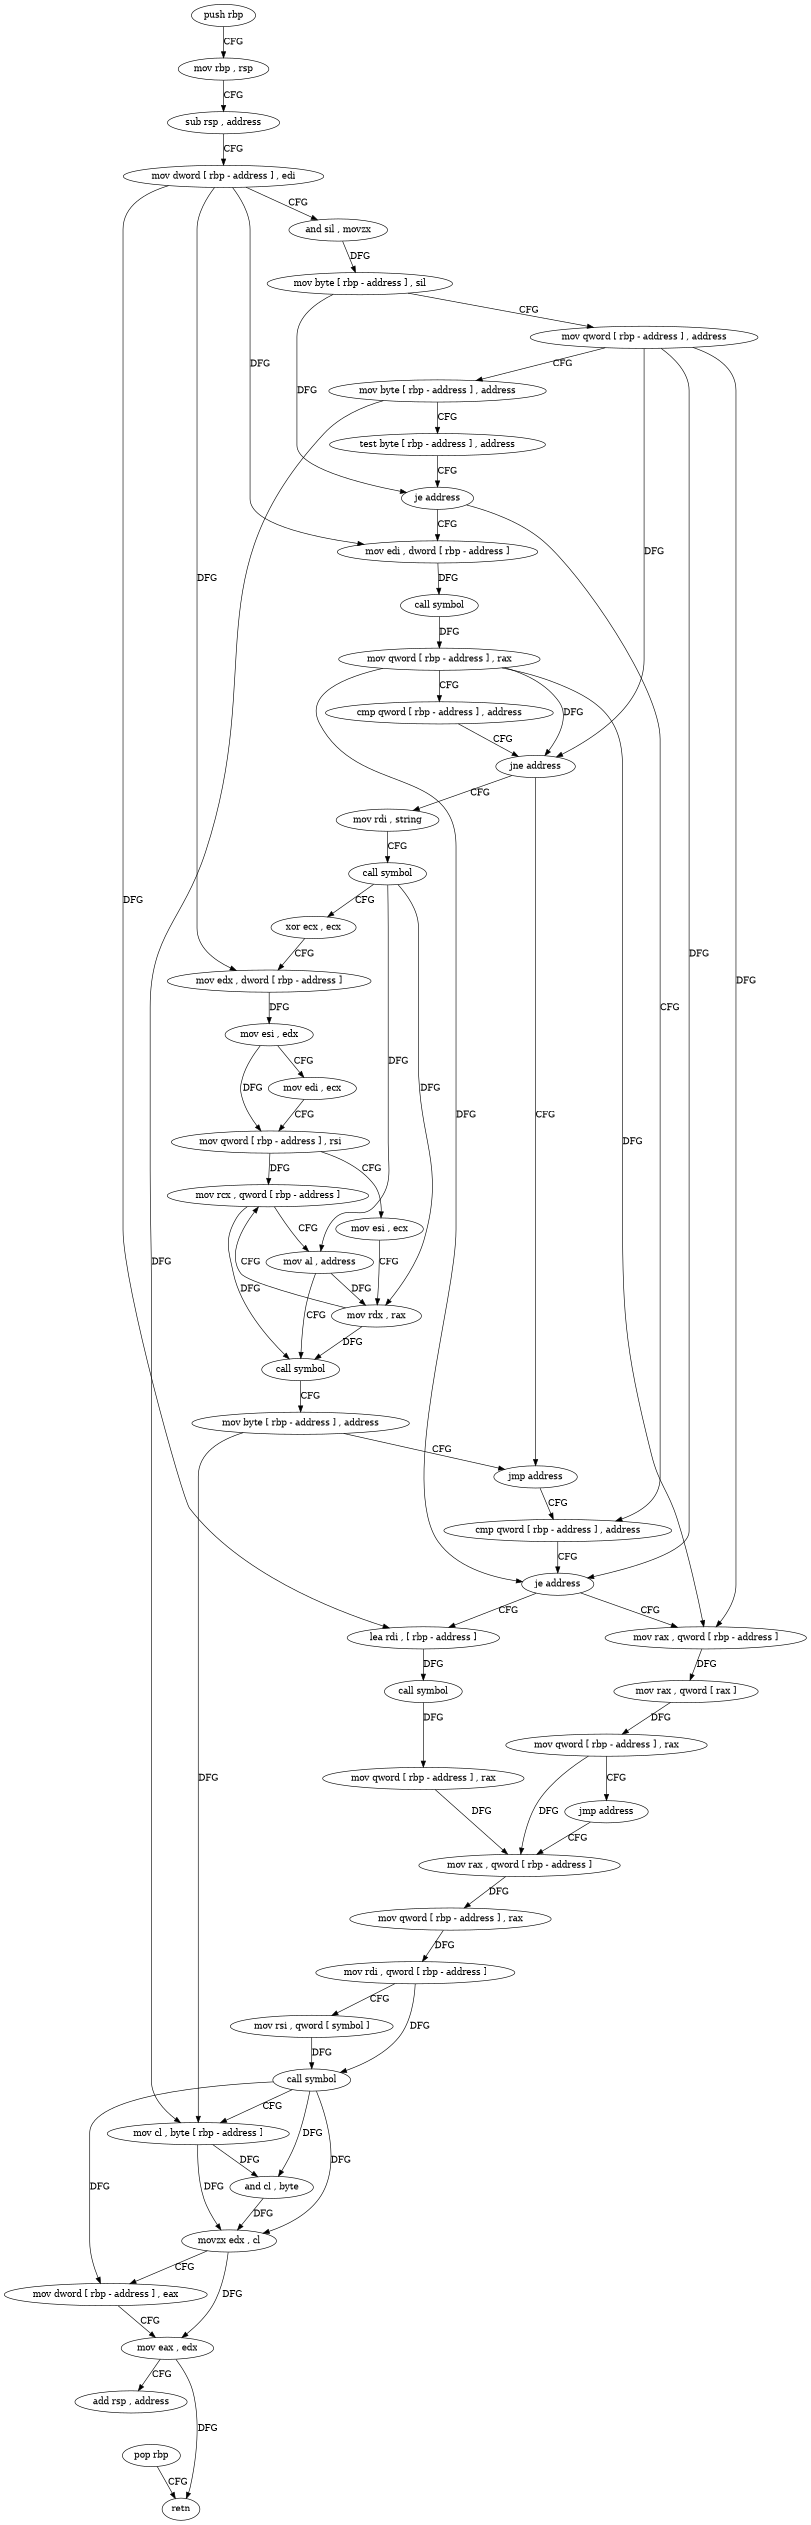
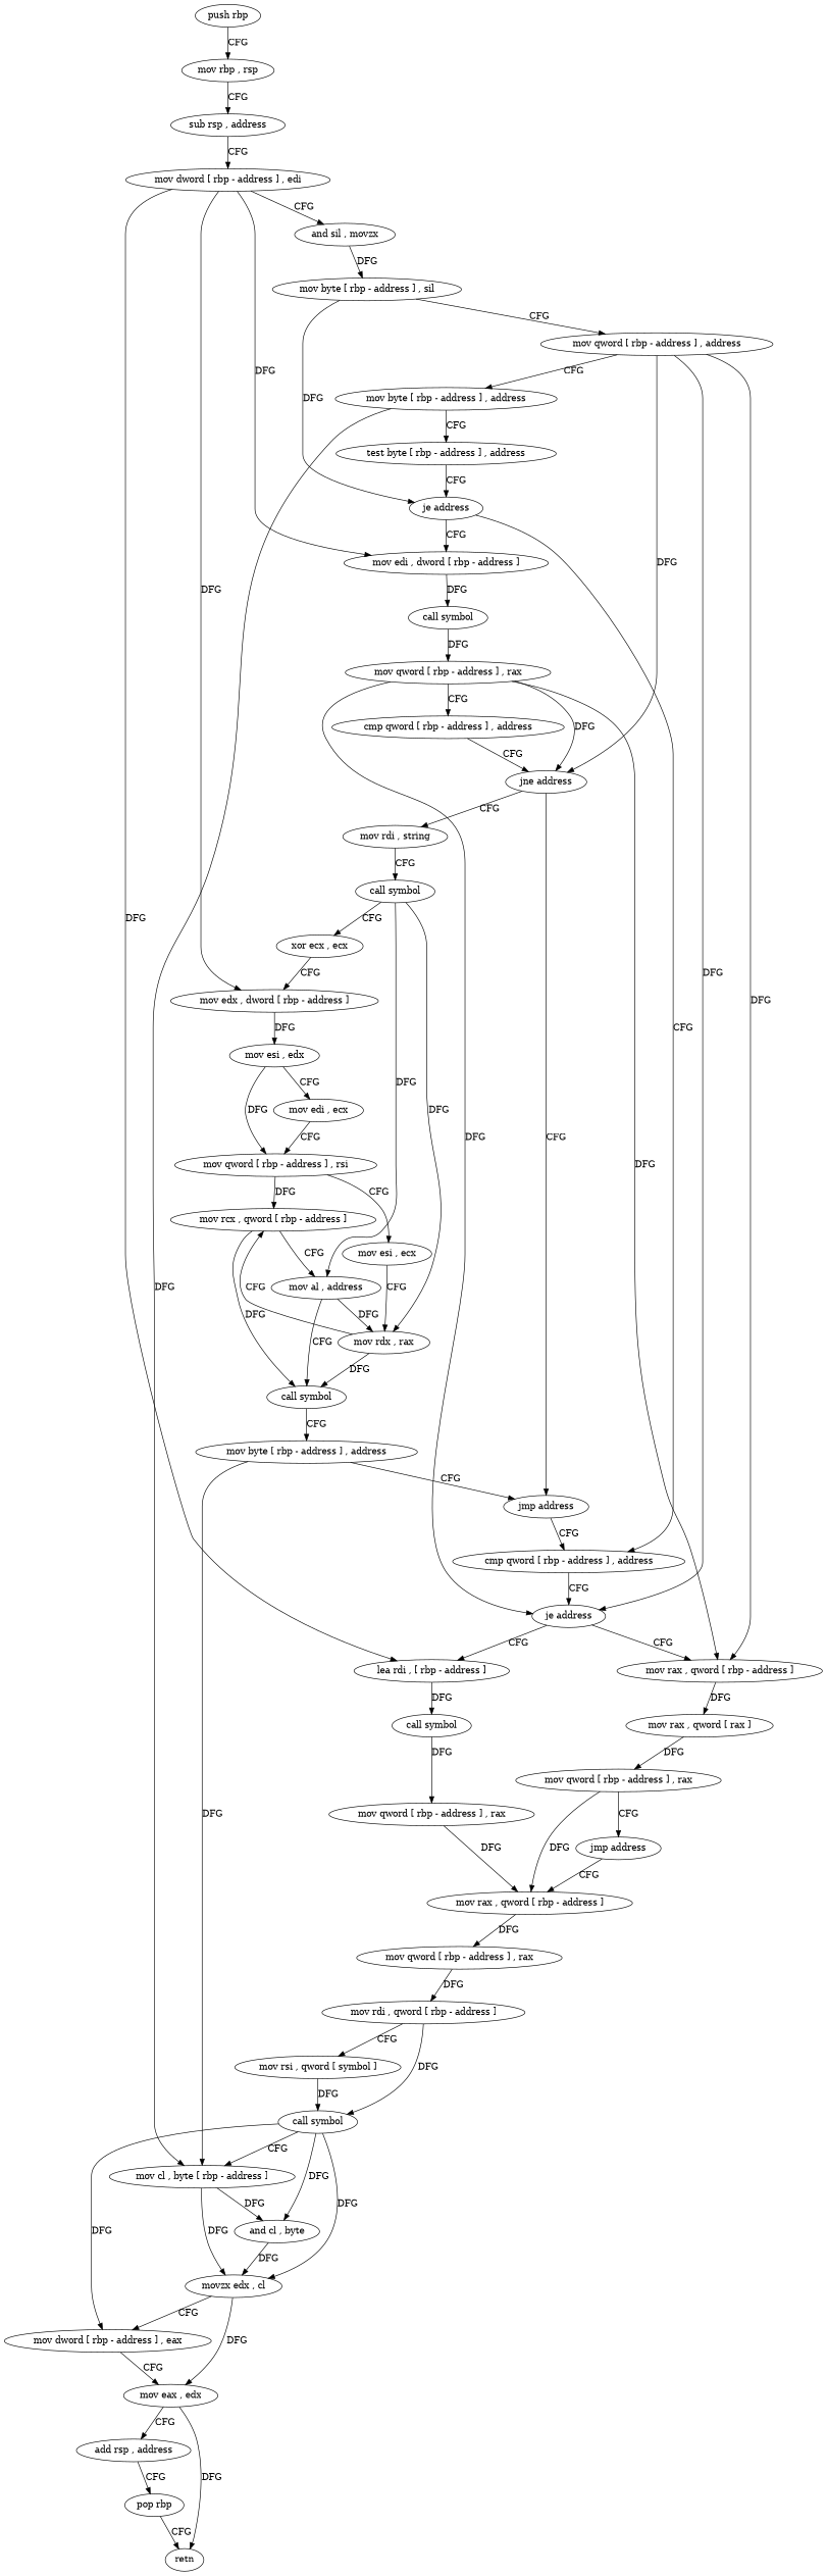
  digraph {
    n1 [label="push rbp"]
    n2 [label="mov rbp , rsp"]
    n3 [label="sub rsp , address"]
    n4 [label="mov dword [ rbp - address ] , edi"]
    n5 [label="and sil , movzx"]
    n6 [label="mov edi , dword [ rbp - address ]"]
    n7 [label="lea rdi , [ rbp - address ]"]
    n8 [label="mov edx , dword [ rbp - address ]"]
    n9 [label="mov byte [ rbp - address ] , sil"]
    n10 [label="call symbol"]
    n11 [label="call symbol"]
    n12 [label="mov esi , edx"]
    n13 [label="mov qword [ rbp - address ] , address"]
    n14 [label="je address"]
    n15 [label="mov byte [ rbp - address ] , address"]
    n16 [label="je address"]
    n17 [label="mov rax , qword [ rbp - address ]"]
    n18 [label="jne address"]
    n19 [label="cmp qword [ rbp - address ] , address"]
    n20 [label="test byte [ rbp - address ] , address"]
    n21 [label="mov cl , byte [ rbp - address ]"]
    n22 [label="mov rax , qword [ rax ]"]
    n23 [label="jmp address"]
    n24 [label="mov rdi , string"]
    n25 [label="and cl , byte"]
    n26 [label="movzx edx , cl"]
    n27 [label="mov qword [ rbp - address ] , rax"]
    n28 [label="mov qword [ rbp - address ] , rax"]
    n29 [label="mov qword [ rbp - address ] , rax"]
    n30 [label="cmp qword [ rbp - address ] , address"]
    n31 [label="call symbol"]
    n32 [label="xor ecx , ecx"]
    n33 [label="mov rdx , rax"]
    n34 [label="mov al , address"]
    n35 [label="mov rax , qword [ rbp - address ]"]
    n36 [label="mov qword [ rbp - address ] , rax"]
    n37 [label="mov rdi , qword [ rbp - address ]"]
    n38 [label="jmp address"]
    n39 [label="mov rcx , qword [ rbp - address ]"]
    n40 [label="call symbol"]
    n41 [label="mov edi , ecx"]
    n42 [label="mov qword [ rbp - address ] , rsi"]
    n43 [label="mov esi , ecx"]
    n44 [label="mov byte [ rbp - address ] , address"]
    n45 [label="mov rsi , qword [ symbol ]"]
    n46 [label="call symbol"]
    n47 [label="mov dword [ rbp - address ] , eax"]
    n48 [label="mov eax , edx"]
    n49 [label="add rsp , address"]
    n50 [label=retn]
    n51 [label="pop rbp"]
    n1 -> n2 [label=CFG]
    n2 -> n3 [label=CFG]
    n3 -> n4 [label=CFG]
    n4 -> n5 [label=CFG]
    n4 -> n6 [label=DFG]
    n4 -> n7 [label=DFG]
    n4 -> n8 [label=DFG]
    n5 -> n9 [label=DFG]
    n6 -> n10 [label=DFG]
    n7 -> n11 [label=DFG]
    n8 -> n12 [label=DFG]
    n9 -> n13 [label=CFG]
    n9 -> n14 [label=DFG]
    n10 -> n27 [label=DFG]
    n11 -> n28 [label=DFG]
    n12 -> n41 [label=CFG]
    n12 -> n42 [label=DFG]
    n13 -> n15 [label=CFG]
    n13 -> n16 [label=DFG]
    n13 -> n17 [label=DFG]
    n13 -> n18 [label=DFG]
    n14 -> n6 [label=CFG]
    n14 -> n19 [label=CFG]
    n15 -> n20 [label=CFG]
    n15 -> n21 [label=DFG]
    n16 -> n7 [label=CFG]
    n16 -> n17 [label=CFG]
    n17 -> n22 [label=DFG]
    n18 -> n23 [label=CFG]
    n18 -> n24 [label=CFG]
    n19 -> n16 [label=CFG]
    n20 -> n14 [label=CFG]
    n21 -> n25 [label=DFG]
    n21 -> n26 [label=DFG]
    n22 -> n29 [label=DFG]
    n23 -> n19 [label=CFG]
    n24 -> n31 [label=CFG]
    n25 -> n26 [label=DFG]
    n26 -> n47 [label=CFG]
    n26 -> n48 [label=DFG]
    n27 -> n16 [label=DFG]
    n27 -> n17 [label=DFG]
    n27 -> n18 [label=DFG]
    n27 -> n30 [label=CFG]
    n28 -> n35 [label=DFG]
    n29 -> n35 [label=DFG]
    n29 -> n38 [label=CFG]
    n30 -> n18 [label=CFG]
    n31 -> n32 [label=CFG]
    n31 -> n33 [label=DFG]
    n31 -> n34 [label=DFG]
    n32 -> n8 [label=CFG]
    n33 -> n39 [label=CFG]
    n33 -> n40 [label=DFG]
    n34 -> n33 [label=DFG]
    n34 -> n40 [label=CFG]
    n35 -> n36 [label=DFG]
    n36 -> n37 [label=DFG]
    n37 -> n45 [label=CFG]
    n37 -> n46 [label=DFG]
    n38 -> n35 [label=CFG]
    n39 -> n34 [label=CFG]
    n39 -> n40 [label=DFG]
    n40 -> n44 [label=CFG]
    n41 -> n42 [label=CFG]
    n42 -> n39 [label=DFG]
    n42 -> n43 [label=CFG]
    n43 -> n33 [label=CFG]
    n44 -> n21 [label=DFG]
    n44 -> n23 [label=CFG]
    n45 -> n46 [label=DFG]
    n46 -> n21 [label=CFG]
    n46 -> n25 [label=DFG]
    n46 -> n26 [label=DFG]
    n46 -> n47 [label=DFG]
    n47 -> n48 [label=CFG]
    n48 -> n49 [label=CFG]
    n48 -> n50 [label=DFG]
+   n49 -> n51 [label=CFG]
    n51 -> n50 [label=CFG]
  }
